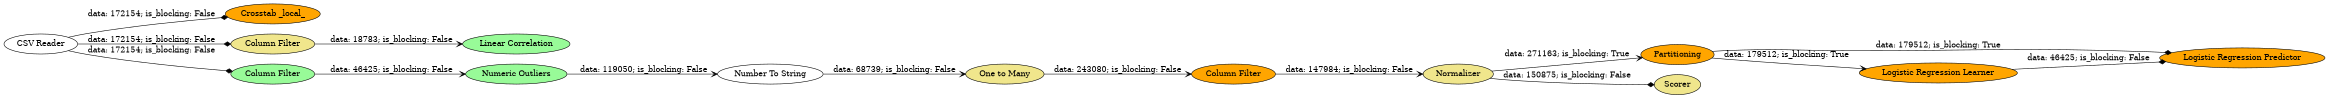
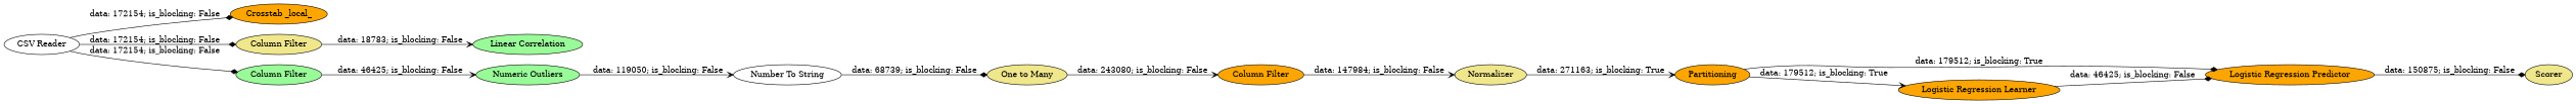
  digraph {
    rankdir=LR
    node [fillcolor=orange style=filled]
    edge [arrowhead=vee]
    n1 [label="Column Filter"]
    n2 [fillcolor=khaki label=Normalizer]
    n3 [label=Partitioning]
    n4 [fillcolor=white label="Number To String"]
    n5 [fillcolor=khaki label="One to Many"]
    n6 [label="Crosstab _local_"]
    n7 [label="Logistic Regression Predictor"]
    n8 [fillcolor=khaki label=Scorer]
    n9 [label="Logistic Regression Learner"]
    n10 [fillcolor=palegreen label="Linear Correlation"]
    n11 [fillcolor=khaki label="Column Filter"]
    n12 [fillcolor=white label="CSV Reader"]
    n13 [fillcolor=palegreen label="Column Filter"]
    n14 [fillcolor=palegreen label="Numeric Outliers"]
    n1 -> n2 [label="data: 147984; is_blocking: False"]
    n2 -> n3 [label="data: 271163; is_blocking: True"]
    n3 -> n7 [arrowhead=diamond label="data: 179512; is_blocking: True"]
    n3 -> n9 [label="data: 179512; is_blocking: True"]
-   n4 -> n5 [label="data: 68739; is_blocking: False"]
+   n4 -> n5 [arrowhead=diamond label="data: 68739; is_blocking: False"]
    n5 -> n1 [label="data: 243080; is_blocking: False"]
-   n2 -> n8 [arrowhead=diamond label="data: 150875; is_blocking: False"]
+   n7 -> n8 [arrowhead=diamond label="data: 150875; is_blocking: False"]
    n9 -> n7 [arrowhead=diamond label="data: 46425; is_blocking: False"]
    n11 -> n10 [label="data: 18783; is_blocking: False"]
    n12 -> n6 [arrowhead=diamond label="data: 172154; is_blocking: False"]
    n12 -> n11 [arrowhead=diamond label="data: 172154; is_blocking: False"]
    n12 -> n13 [arrowhead=diamond label="data: 172154; is_blocking: False"]
    n13 -> n14 [label="data: 46425; is_blocking: False"]
    n14 -> n4 [label="data: 119050; is_blocking: False"]
  }
